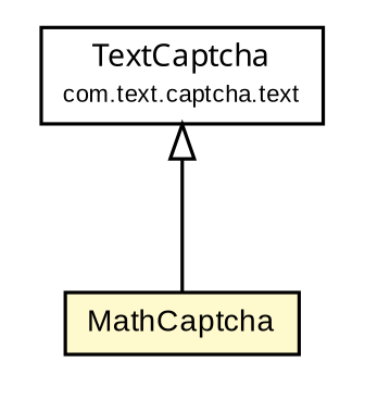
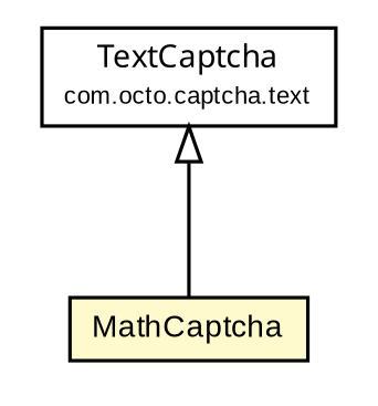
  digraph {
    node [fontcolor=black fontname=arial fontsize=9.0 shape=plaintext]
    n1 [label=<<table border="0" cellborder="1" cellspacing="0" cellpadding="2" port="p" bgcolor="lemonChiffon" href="./MathCaptcha.html"> 		<tr><td><table border="0" cellspacing="0" cellpadding="1"> 			<tr><td> MathCaptcha </td></tr> 		</table></td></tr> 		</table>>]
-   n2 [label=<<table border="0" cellborder="1" cellspacing="0" cellpadding="2" port="p" href="../TextCaptcha.html"> 		<tr><td><table border="0" cellspacing="0" cellpadding="1"> 			<tr><td><font face="ariali"> TextCaptcha </font></td></tr> 			<tr><td><font point-size="7.0"> com.text.captcha.text </font></td></tr> 		</table></td></tr> 		</table>>]
+   n2 [label=<<table border="0" cellborder="1" cellspacing="0" cellpadding="2" port="p" href="../TextCaptcha.html"> 		<tr><td><table border="0" cellspacing="0" cellpadding="1"> 			<tr><td><font face="ariali"> TextCaptcha </font></td></tr> 			<tr><td><font point-size="7.0"> com.octo.captcha.text </font></td></tr> 		</table></td></tr> 		</table>>]
    n2 -> n1 [arrowtail=empty dir=back fontname=arial fontsize=10 headport=p labelfontname=arial labelfontsize=10 tailport=p]
  }
